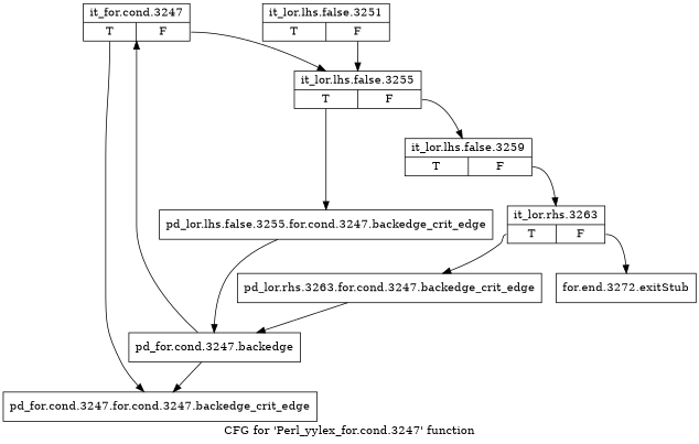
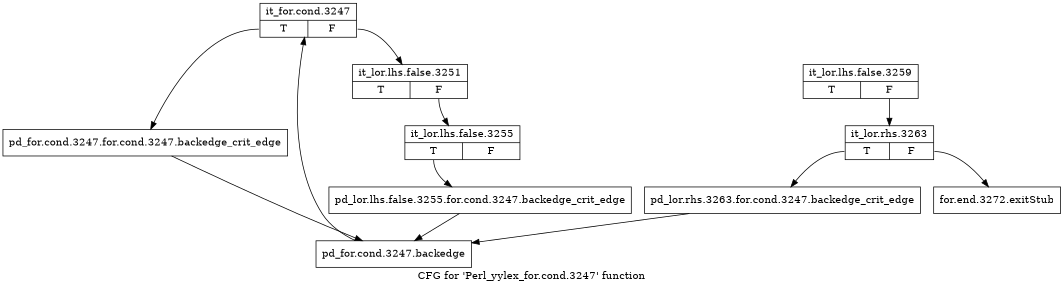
  digraph {
    label="CFG for 'Perl_yylex_for.cond.3247' function"
    node [shape=record]
    edge [tailport=s1]
    n1 [label="{it_for.cond.3247|{<s0>T|<s1>F}}"]
    n2 [label="{pd_for.cond.3247.for.cond.3247.backedge_crit_edge}"]
    n3 [label="{it_lor.lhs.false.3251|{<s0>T|<s1>F}}"]
    n4 [label="{pd_for.cond.3247.backedge}"]
    n5 [label="{it_lor.lhs.false.3255|{<s0>T|<s1>F}}"]
    n6 [label="{for.end.3272.exitStub}"]
    n7 [label="{pd_lor.lhs.false.3255.for.cond.3247.backedge_crit_edge}"]
    n8 [label="{it_lor.lhs.false.3259|{<s0>T|<s1>F}}"]
    n9 [label="{it_lor.rhs.3263|{<s0>T|<s1>F}}"]
    n10 [label="{pd_lor.rhs.3263.for.cond.3247.backedge_crit_edge}"]
    n1 -> n2 [tailport=s0]
-   n1 -> n5
-   n4 -> n2 [tailport=""]
+   n1 -> n3
+   n2 -> n4 [tailport=""]
    n3 -> n5
    n4 -> n1 [tailport=""]
    n5 -> n7 [tailport=s0]
-   n5 -> n8
    n7 -> n4 [tailport=""]
    n8 -> n9
    n9 -> n6
    n9 -> n10 [tailport=s0]
    n10 -> n4 [tailport=""]
  }
